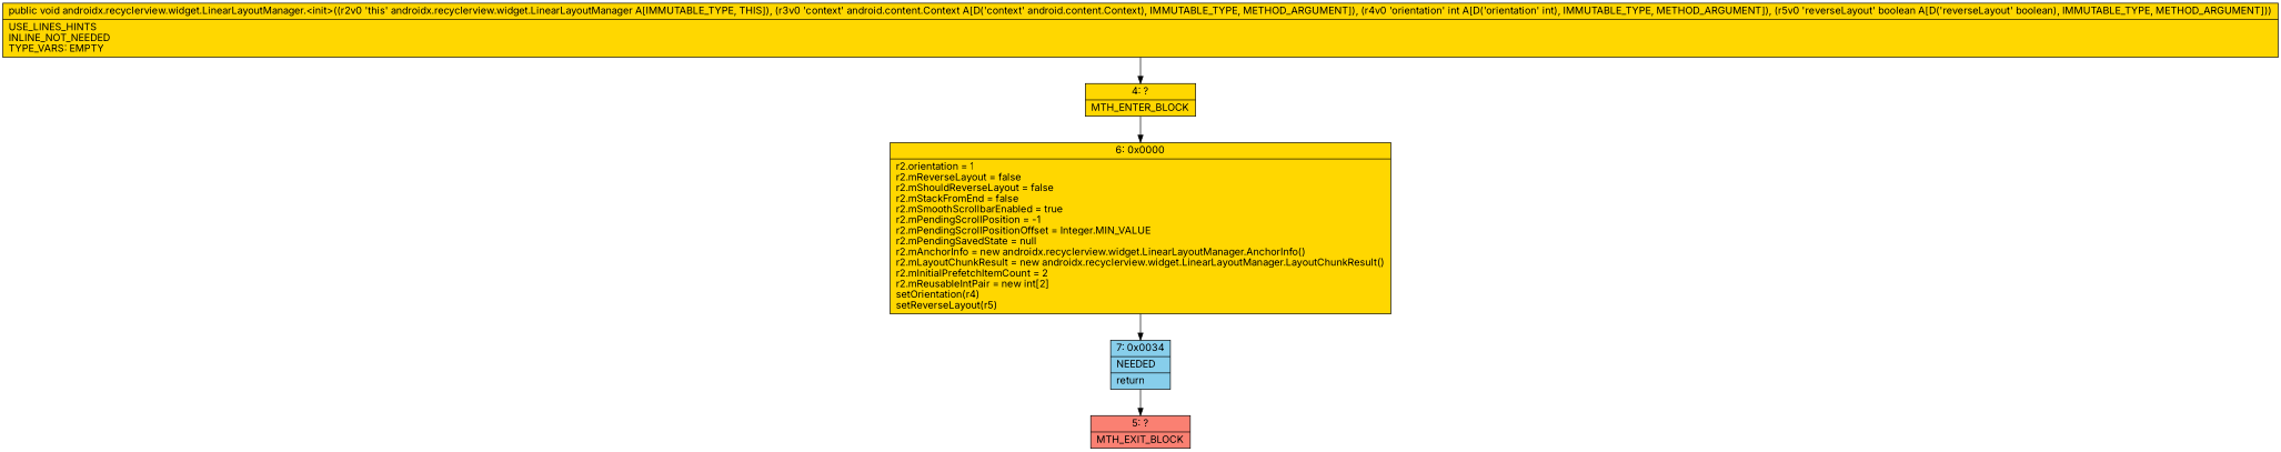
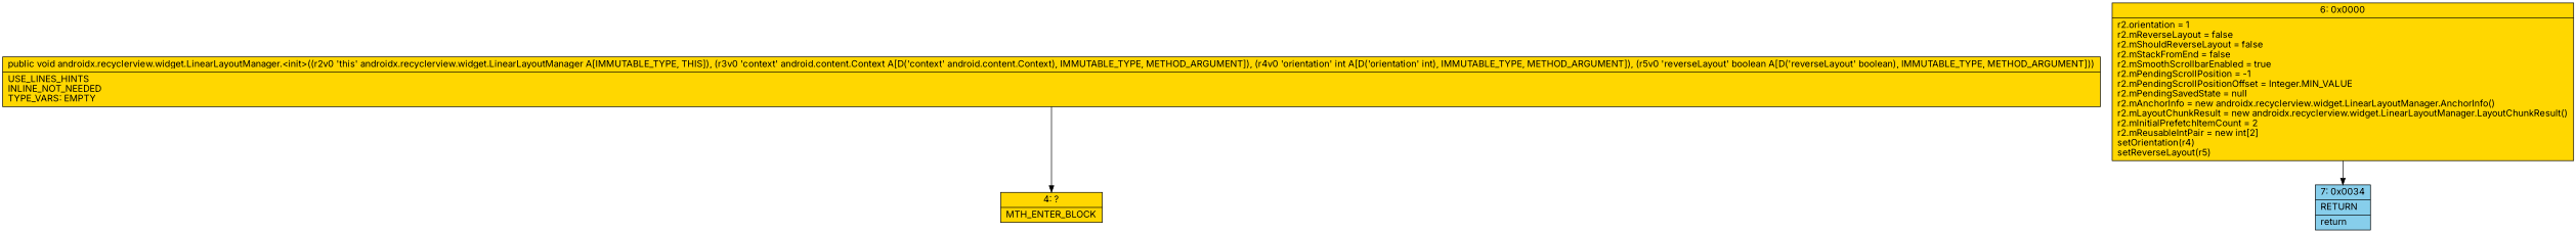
  digraph {
    fontname=Inter
    node [fillcolor=gold fontname=Inter shape=record style=filled]
    edge [fontname=Inter]
    n1 [label="{4\:\ ?|MTH_ENTER_BLOCK\l}"]
    n2 [label="{6\:\ 0x0000|r2.orientation = 1\lr2.mReverseLayout = false\lr2.mShouldReverseLayout = false\lr2.mStackFromEnd = false\lr2.mSmoothScrollbarEnabled = true\lr2.mPendingScrollPosition = \-1\lr2.mPendingScrollPositionOffset = Integer.MIN_VALUE\lr2.mPendingSavedState = null\lr2.mAnchorInfo = new androidx.recyclerview.widget.LinearLayoutManager.AnchorInfo()\lr2.mLayoutChunkResult = new androidx.recyclerview.widget.LinearLayoutManager.LayoutChunkResult()\lr2.mInitialPrefetchItemCount = 2\lr2.mReusableIntPair = new int[2]\lsetOrientation(r4)\lsetReverseLayout(r5)\l}"]
-   n3 [fillcolor=skyblue label="{7\:\ 0x0034|NEEDED\l|return\l}"]
-   n4 [fillcolor=salmon label="{5\:\ ?|MTH_EXIT_BLOCK\l}"]
+   n3 [fillcolor=skyblue label="{7\:\ 0x0034|RETURN\l|return\l}"]
    n5 [label="{public void androidx.recyclerview.widget.LinearLayoutManager.\<init\>((r2v0 'this' androidx.recyclerview.widget.LinearLayoutManager A[IMMUTABLE_TYPE, THIS]), (r3v0 'context' android.content.Context A[D('context' android.content.Context), IMMUTABLE_TYPE, METHOD_ARGUMENT]), (r4v0 'orientation' int A[D('orientation' int), IMMUTABLE_TYPE, METHOD_ARGUMENT]), (r5v0 'reverseLayout' boolean A[D('reverseLayout' boolean), IMMUTABLE_TYPE, METHOD_ARGUMENT]))  | USE_LINES_HINTS\lINLINE_NOT_NEEDED\lTYPE_VARS: EMPTY\l}"]
-   n1 -> n2
    n2 -> n3
-   n3 -> n4
    n5 -> n1
  }
